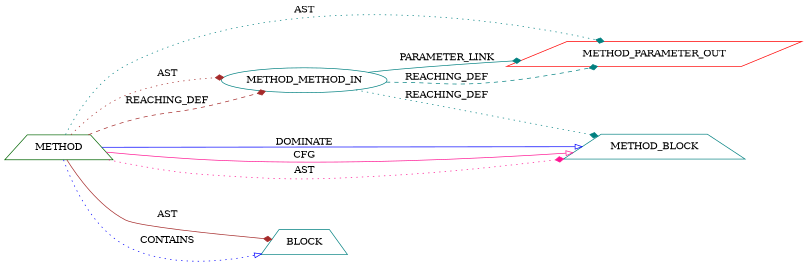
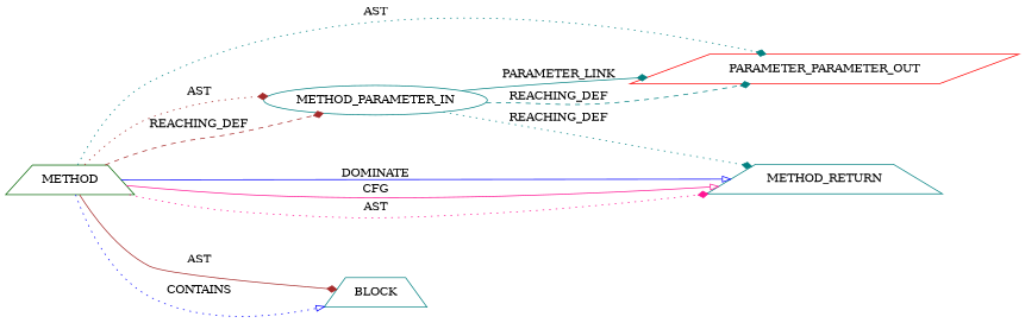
  digraph {
    rankdir=LR
    node [CODE=p1 EVALUATION_STRATEGY=BY_VALUE ORDER=1 TYPE_FULL_NAME=ANY color=teal shape=trapezium]
    edge [arrowhead=diamond color=teal style=dotted]
-   n1 [INDEX=1 IS_VARIADIC=false NAME=p1 label=METHOD_METHOD_IN shape=ellipse]
-   n2 [INDEX=1 IS_VARIADIC=false NAME=p1 color=red label=METHOD_PARAMETER_OUT shape=parallelogram]
-   n3 [CODE=RET ORDER=2 label=METHOD_BLOCK]
+   n1 [INDEX=1 IS_VARIADIC=false NAME=p1 label=METHOD_PARAMETER_IN shape=ellipse]
+   n2 [INDEX=1 IS_VARIADIC=false NAME=p1 color=red label=PARAMETER_PARAMETER_OUT shape=parallelogram]
+   n3 [CODE=RET ORDER=2 label=METHOD_RETURN]
    n4 [AST_PARENT_FULL_NAME="<global>" AST_PARENT_TYPE=NAMESPACE_BLOCK CODE="<empty>" FILENAME="<empty>" FULL_NAME=BIO_free IS_EXTERNAL=true NAME=BIO_free ORDER=0 color=darkgreen label=METHOD EVALUATION_STRATEGY="" TYPE_FULL_NAME=""]
    n5 [ARGUMENT_INDEX=1 CODE="<empty>" label=BLOCK EVALUATION_STRATEGY=""]
    n1 -> n2 [label=PARAMETER_LINK style=solid]
    n1 -> n2 [VARIABLE=p1 label=REACHING_DEF style=dashed]
    n1 -> n3 [VARIABLE=p1 label=REACHING_DEF]
    n4 -> n1 [color=brown label=REACHING_DEF style=dashed]
    n4 -> n1 [color=brown label=AST]
    n4 -> n2 [label=AST]
    n4 -> n3 [arrowhead=onormal color=blue label=DOMINATE style=solid]
    n4 -> n3 [arrowhead=onormal color=deeppink label=CFG style=solid]
    n4 -> n3 [color=deeppink label=AST]
    n4 -> n5 [color=brown label=AST style=solid]
    n4 -> n5 [arrowhead=onormal color=blue label=CONTAINS]
  }
